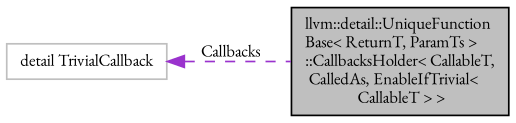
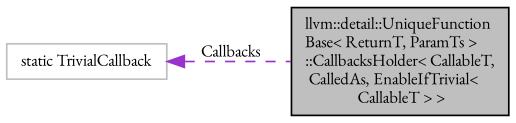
  digraph {
    rankdir=LR
    fontname="EB Garamond"
    node [fontname="EB Garamond" fontsize=10 shape=record]
    n1 [color=black fillcolor=grey75 fontcolor=black height=0.2 label="llvm::detail::UniqueFunction\lBase\< ReturnT, ParamTs \>\l::CallbacksHolder\< CallableT,\l CalledAs, EnableIfTrivial\<\l CallableT \> \>" style=filled width=0.4]
-   n2 [color=grey75 height=0.2 label="detail TrivialCallback" width=0.4]
+   n2 [color=grey75 height=0.2 label="static TrivialCallback" width=0.4]
    n2 -> n1 [color=darkorchid3 dir=back fontname="EB Garamond" fontsize=10 label=" Callbacks" labelfontname=Helvetica labelfontsize=10 style=dashed]
  }
